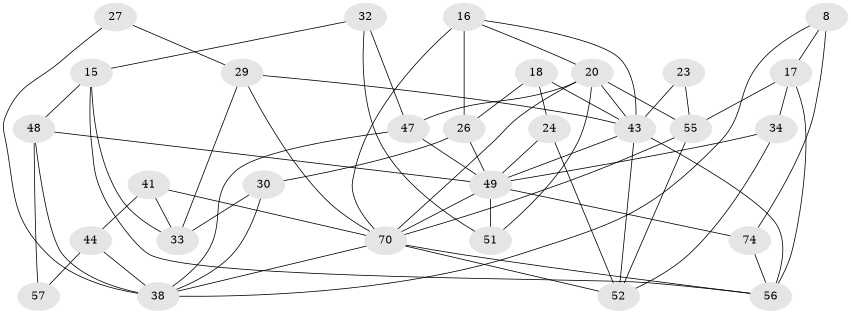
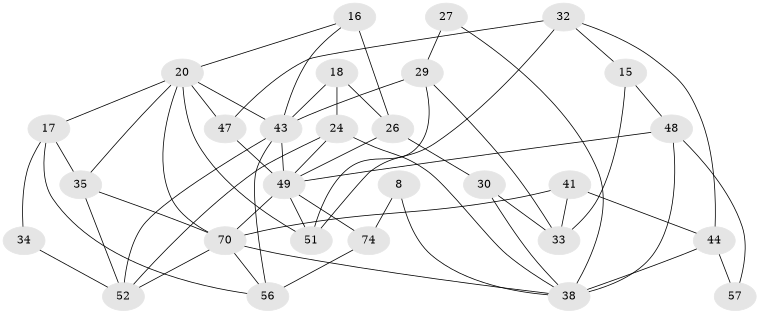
  graph {
    node [color=gray90 style=filled]
    8 [super="+1"]
    17
    n3 [label=74]
    n4 [label=38 super="+25+55"]
    34
-   35 [super="+19" label=55]
+   35 [super="+19"]
    56 [super="+21"]
    49 [super="+40+11+42"]
    n9 [label=70 super="+33+15+46+39"]
    51
    24 [super="+10"]
    52
    n13 [label=18]
    26 [super="+6"]
    43 [super="+12+28+38"]
    30
    16 [super="+2+9"]
    20 [super="+14"]
    47
    27
    29
-   23
    n23 [label=33]
    44 [super="+36"]
    57
    32
    n27 [label=15]
    48 [super="+18"]
    41 [super="+22"]
-   8 -- 17
+   20 -- 17
    8 -- n3 [weight=2]
    8 -- n4
    17 -- 34
    17 -- 35
    17 -- 56
    n3 -- 56
-   34 -- 49
    34 -- 52
    35 -- n9
    35 -- 52
    49 -- n3
    49 -- n9 [weight=4]
    49 -- 51
    n9 -- n4 [weight=2]
    n9 -- 56
    n9 -- 52
-   47 -- n4
+   24 -- n4
    24 -- 49
    24 -- 52
    n13 -- 24 [weight=2]
    n13 -- 26
    n13 -- 43
    26 -- 49
    26 -- 30 [weight=2]
    43 -- 56 [weight=2]
    43 -- 49 [weight=2]
    43 -- 52
    30 -- n4
    30 -- n23
-   16 -- n9 [weight=3]
    16 -- 26 [weight=2]
    16 -- 43
    16 -- 20
    20 -- 35
    20 -- n9
    20 -- 51
    20 -- 43
    20 -- 47
    47 -- 49
    27 -- n4
    27 -- 29
-   29 -- n9
+   29 -- 51
    29 -- 43
    29 -- n23
-   23 -- 35 [weight=2]
-   23 -- 43 [weight=2]
    44 -- n4 [weight=2]
    44 -- 57
    32 -- 51
    32 -- 47
+   32 -- 44
    32 -- n27
-   n27 -- 56
    n27 -- n23
    n27 -- 48
    48 -- n4 [weight=2]
    48 -- 49
    48 -- 57
    41 -- n9 [weight=2]
    41 -- n23
    41 -- 44 [weight=2]
  }
